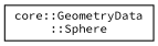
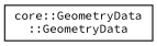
  digraph {
    rankdir=TB
    fontname="Source Code Pro"
-   n1 [color=black fillcolor=white fontname="Source Code Pro" fontsize=10 height=0.2 label="core::GeometryData\l::Sphere" shape=record style=filled width=0.4]
+   n1 [color=black fillcolor=white fontname="Source Code Pro" fontsize=10 height=0.2 label="core::GeometryData\l::GeometryData" shape=record style=filled width=0.4]
  }
